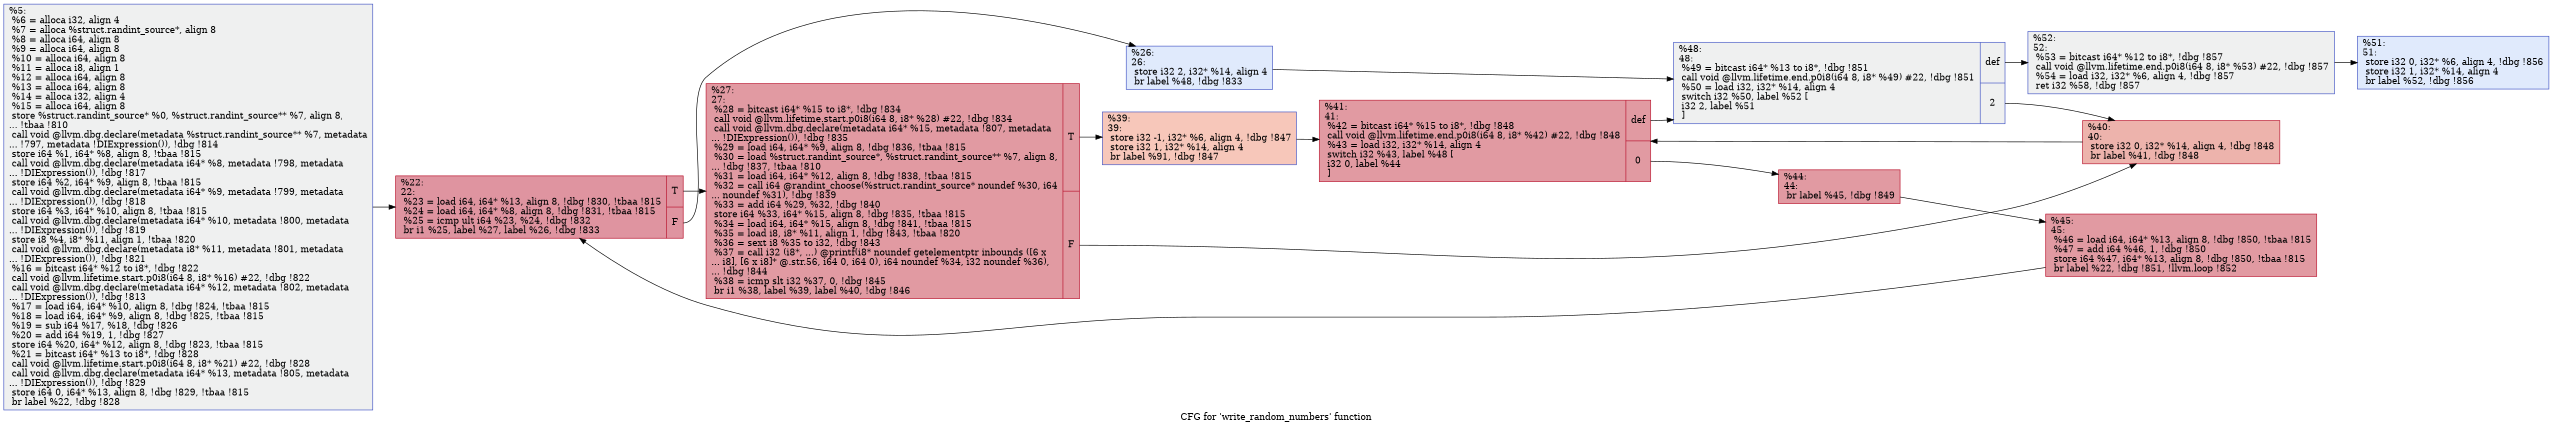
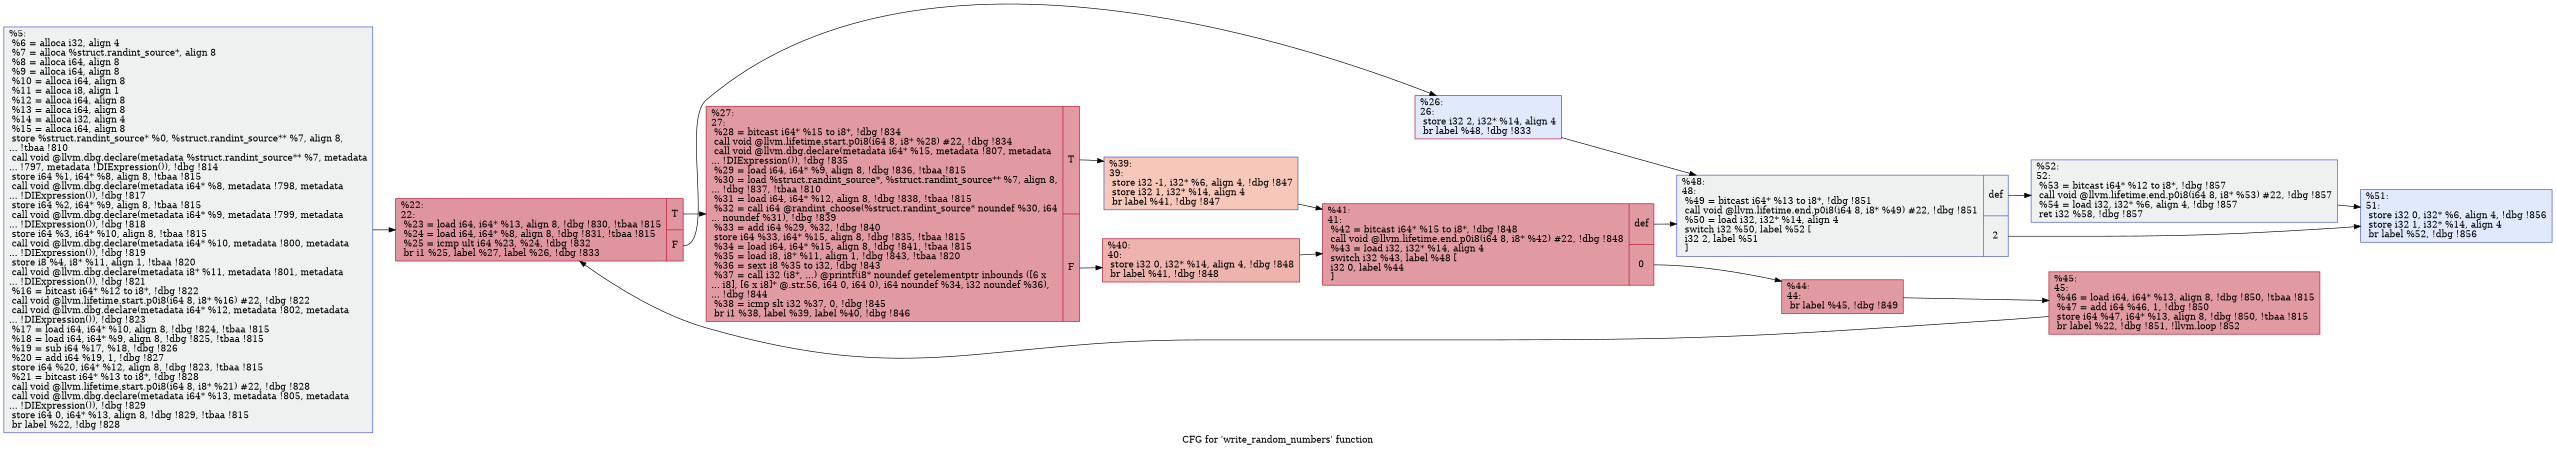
  digraph {
    label="CFG for 'write_random_numbers' function"
    rankdir=LR
    node [color="#3d50c3ff" fillcolor="#bb1b2c70" shape=record style=filled]
-   n1 [fillcolor="#dbdcde70" label="{%5:\l  %6 = alloca i32, align 4\l  %7 = alloca %struct.randint_source*, align 8\l  %8 = alloca i64, align 8\l  %9 = alloca i64, align 8\l  %10 = alloca i64, align 8\l  %11 = alloca i8, align 1\l  %12 = alloca i64, align 8\l  %13 = alloca i64, align 8\l  %14 = alloca i32, align 4\l  %15 = alloca i64, align 8\l  store %struct.randint_source* %0, %struct.randint_source** %7, align 8,\l... !tbaa !810\l  call void @llvm.dbg.declare(metadata %struct.randint_source** %7, metadata\l... !797, metadata !DIExpression()), !dbg !814\l  store i64 %1, i64* %8, align 8, !tbaa !815\l  call void @llvm.dbg.declare(metadata i64* %8, metadata !798, metadata\l... !DIExpression()), !dbg !817\l  store i64 %2, i64* %9, align 8, !tbaa !815\l  call void @llvm.dbg.declare(metadata i64* %9, metadata !799, metadata\l... !DIExpression()), !dbg !818\l  store i64 %3, i64* %10, align 8, !tbaa !815\l  call void @llvm.dbg.declare(metadata i64* %10, metadata !800, metadata\l... !DIExpression()), !dbg !819\l  store i8 %4, i8* %11, align 1, !tbaa !820\l  call void @llvm.dbg.declare(metadata i8* %11, metadata !801, metadata\l... !DIExpression()), !dbg !821\l  %16 = bitcast i64* %12 to i8*, !dbg !822\l  call void @llvm.lifetime.start.p0i8(i64 8, i8* %16) #22, !dbg !822\l  call void @llvm.dbg.declare(metadata i64* %12, metadata !802, metadata\l... !DIExpression()), !dbg !813\l  %17 = load i64, i64* %10, align 8, !dbg !824, !tbaa !815\l  %18 = load i64, i64* %9, align 8, !dbg !825, !tbaa !815\l  %19 = sub i64 %17, %18, !dbg !826\l  %20 = add i64 %19, 1, !dbg !827\l  store i64 %20, i64* %12, align 8, !dbg !823, !tbaa !815\l  %21 = bitcast i64* %13 to i8*, !dbg !828\l  call void @llvm.lifetime.start.p0i8(i64 8, i8* %21) #22, !dbg !828\l  call void @llvm.dbg.declare(metadata i64* %13, metadata !805, metadata\l... !DIExpression()), !dbg !829\l  store i64 0, i64* %13, align 8, !dbg !829, !tbaa !815\l  br label %22, !dbg !828\l}"]
+   n1 [fillcolor="#dbdcde70" label="{%5:\l  %6 = alloca i32, align 4\l  %7 = alloca %struct.randint_source*, align 8\l  %8 = alloca i64, align 8\l  %9 = alloca i64, align 8\l  %10 = alloca i64, align 8\l  %11 = alloca i8, align 1\l  %12 = alloca i64, align 8\l  %13 = alloca i64, align 8\l  %14 = alloca i32, align 4\l  %15 = alloca i64, align 8\l  store %struct.randint_source* %0, %struct.randint_source** %7, align 8,\l... !tbaa !810\l  call void @llvm.dbg.declare(metadata %struct.randint_source** %7, metadata\l... !797, metadata !DIExpression()), !dbg !814\l  store i64 %1, i64* %8, align 8, !tbaa !815\l  call void @llvm.dbg.declare(metadata i64* %8, metadata !798, metadata\l... !DIExpression()), !dbg !817\l  store i64 %2, i64* %9, align 8, !tbaa !815\l  call void @llvm.dbg.declare(metadata i64* %9, metadata !799, metadata\l... !DIExpression()), !dbg !818\l  store i64 %3, i64* %10, align 8, !tbaa !815\l  call void @llvm.dbg.declare(metadata i64* %10, metadata !800, metadata\l... !DIExpression()), !dbg !819\l  store i8 %4, i8* %11, align 1, !tbaa !820\l  call void @llvm.dbg.declare(metadata i8* %11, metadata !801, metadata\l... !DIExpression()), !dbg !821\l  %16 = bitcast i64* %12 to i8*, !dbg !822\l  call void @llvm.lifetime.start.p0i8(i64 8, i8* %16) #22, !dbg !822\l  call void @llvm.dbg.declare(metadata i64* %12, metadata !802, metadata\l... !DIExpression()), !dbg !823\l  %17 = load i64, i64* %10, align 8, !dbg !824, !tbaa !815\l  %18 = load i64, i64* %9, align 8, !dbg !825, !tbaa !815\l  %19 = sub i64 %17, %18, !dbg !826\l  %20 = add i64 %19, 1, !dbg !827\l  store i64 %20, i64* %12, align 8, !dbg !823, !tbaa !815\l  %21 = bitcast i64* %13 to i8*, !dbg !828\l  call void @llvm.lifetime.start.p0i8(i64 8, i8* %21) #22, !dbg !828\l  call void @llvm.dbg.declare(metadata i64* %13, metadata !805, metadata\l... !DIExpression()), !dbg !829\l  store i64 0, i64* %13, align 8, !dbg !829, !tbaa !815\l  br label %22, !dbg !828\l}"]
    n2 [color="#b70d28ff" fillcolor="#b70d2870" label="{%22:\l22:                                               \l  %23 = load i64, i64* %13, align 8, !dbg !830, !tbaa !815\l  %24 = load i64, i64* %8, align 8, !dbg !831, !tbaa !815\l  %25 = icmp ult i64 %23, %24, !dbg !832\l  br i1 %25, label %27, label %26, !dbg !833\l|{<s0>T|<s1>F}}"]
    n3 [color="#b70d28ff" label="{%27:\l27:                                               \l  %28 = bitcast i64* %15 to i8*, !dbg !834\l  call void @llvm.lifetime.start.p0i8(i64 8, i8* %28) #22, !dbg !834\l  call void @llvm.dbg.declare(metadata i64* %15, metadata !807, metadata\l... !DIExpression()), !dbg !835\l  %29 = load i64, i64* %9, align 8, !dbg !836, !tbaa !815\l  %30 = load %struct.randint_source*, %struct.randint_source** %7, align 8,\l... !dbg !837, !tbaa !810\l  %31 = load i64, i64* %12, align 8, !dbg !838, !tbaa !815\l  %32 = call i64 @randint_choose(%struct.randint_source* noundef %30, i64\l... noundef %31), !dbg !839\l  %33 = add i64 %29, %32, !dbg !840\l  store i64 %33, i64* %15, align 8, !dbg !835, !tbaa !815\l  %34 = load i64, i64* %15, align 8, !dbg !841, !tbaa !815\l  %35 = load i8, i8* %11, align 1, !dbg !843, !tbaa !820\l  %36 = sext i8 %35 to i32, !dbg !843\l  %37 = call i32 (i8*, ...) @printf(i8* noundef getelementptr inbounds ([6 x\l... i8], [6 x i8]* @.str.56, i64 0, i64 0), i64 noundef %34, i32 noundef %36),\l... !dbg !844\l  %38 = icmp slt i32 %37, 0, !dbg !845\l  br i1 %38, label %39, label %40, !dbg !846\l|{<s0>T|<s1>F}}"]
-   n4 [fillcolor="#b9d0f970" label="{%26:\l26:                                               \l  store i32 2, i32* %14, align 4\l  br label %48, !dbg !833\l}"]
-   n5 [fillcolor="#ec7f6370" label="{%39:\l39:                                               \l  store i32 -1, i32* %6, align 4, !dbg !847\l  store i32 1, i32* %14, align 4\l  br label %91, !dbg !847\l}"]
+   n4 [color="#b70d28ff" fillcolor="#b9d0f970" label="{%26:\l26:                                               \l  store i32 2, i32* %14, align 4\l  br label %48, !dbg !833\l}"]
+   n5 [fillcolor="#ec7f6370" label="{%39:\l39:                                               \l  store i32 -1, i32* %6, align 4, !dbg !847\l  store i32 1, i32* %14, align 4\l  br label %41, !dbg !847\l}"]
    n6 [color="#b70d28ff" fillcolor="#d6524470" label="{%40:\l40:                                               \l  store i32 0, i32* %14, align 4, !dbg !848\l  br label %41, !dbg !848\l}"]
    n7 [fillcolor="#dbdcde70" label="{%48:\l48:                                               \l  %49 = bitcast i64* %13 to i8*, !dbg !851\l  call void @llvm.lifetime.end.p0i8(i64 8, i8* %49) #22, !dbg !851\l  %50 = load i32, i32* %14, align 4\l  switch i32 %50, label %52 [\l    i32 2, label %51\l  ]\l|{<s0>def|<s1>2}}"]
    n8 [color="#b70d28ff" label="{%41:\l41:                                               \l  %42 = bitcast i64* %15 to i8*, !dbg !848\l  call void @llvm.lifetime.end.p0i8(i64 8, i8* %42) #22, !dbg !848\l  %43 = load i32, i32* %14, align 4\l  switch i32 %43, label %48 [\l    i32 0, label %44\l  ]\l|{<s0>def|<s1>0}}"]
    n9 [fillcolor="#dbdcde70" label="{%52:\l52:                                               \l  %53 = bitcast i64* %12 to i8*, !dbg !857\l  call void @llvm.lifetime.end.p0i8(i64 8, i8* %53) #22, !dbg !857\l  %54 = load i32, i32* %6, align 4, !dbg !857\l  ret i32 %58, !dbg !857\l}"]
    n10 [fillcolor="#b9d0f970" label="{%51:\l51:                                               \l  store i32 0, i32* %6, align 4, !dbg !856\l  store i32 1, i32* %14, align 4\l  br label %52, !dbg !856\l}"]
    n11 [color="#b70d28ff" label="{%44:\l44:                                               \l  br label %45, !dbg !849\l}"]
    n12 [color="#b70d28ff" label="{%45:\l45:                                               \l  %46 = load i64, i64* %13, align 8, !dbg !850, !tbaa !815\l  %47 = add i64 %46, 1, !dbg !850\l  store i64 %47, i64* %13, align 8, !dbg !850, !tbaa !815\l  br label %22, !dbg !851, !llvm.loop !852\l}"]
    n1 -> n2
    n2 -> n3 [tailport=s0]
    n2 -> n4 [tailport=s1]
    n3 -> n5 [tailport=s0]
    n3 -> n6 [tailport=s1]
    n4 -> n7
    n5 -> n8
    n6 -> n8
    n7 -> n9 [tailport=s0]
-   n7 -> n6 [tailport=s1]
+   n7 -> n10 [tailport=s1]
    n8 -> n7 [tailport=s0]
    n8 -> n11 [tailport=s1]
    n9 -> n10
    n11 -> n12
    n12 -> n2
  }
